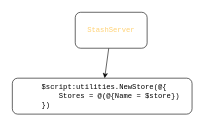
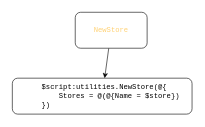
  <mxCell id="0" />
  <mxCell id="1" parent="0" />
  <mxCell id="2" value="" style="edgeStyle=none;html=1;" edge="1" parent="1" source="3" target="4"><mxGeometry relative="1" as="geometry" /></mxCell>
- <mxCell id="3" value="&lt;div style=&quot;font-family: &amp;quot;FiraCode Nerd Font&amp;quot;, Menlo, Monaco, &amp;quot;Courier New&amp;quot;, monospace; font-weight: normal; font-size: 12px; line-height: 18px; white-space: pre;&quot;&gt;&lt;div style=&quot;&quot;&gt;&lt;span&gt;&lt;font style=&quot;color: light-dark(rgb(255, 209, 115), rgb(255, 0, 255));&quot;&gt;StashServer&lt;/font&gt;&lt;/span&gt;&lt;/div&gt;&lt;/div&gt;" style="rounded=1;whiteSpace=wrap;html=1;" vertex="1" parent="1"><mxGeometry x="125" y="20" width="120" height="60" as="geometry" /></mxCell>
+ <mxCell id="3" value="&lt;div style=&quot;font-family: &amp;quot;FiraCode Nerd Font&amp;quot;, Menlo, Monaco, &amp;quot;Courier New&amp;quot;, monospace; font-weight: normal; font-size: 12px; line-height: 18px; white-space: pre;&quot;&gt;&lt;div style=&quot;&quot;&gt;&lt;span&gt;&lt;font style=&quot;color: light-dark(rgb(255, 209, 115), rgb(255, 0, 255));&quot;&gt;NewStore&lt;/font&gt;&lt;/span&gt;&lt;/div&gt;&lt;/div&gt;" style="rounded=1;whiteSpace=wrap;html=1;" vertex="1" parent="1"><mxGeometry x="125" y="20" width="120" height="60" as="geometry" /></mxCell>
  <mxCell id="4" value="&lt;div style=&quot;font-family: &amp;quot;FiraCode Nerd Font&amp;quot;, Menlo, Monaco, &amp;quot;Courier New&amp;quot;, monospace; text-align: left; white-space: pre;&quot;&gt;&lt;font style=&quot;color: light-dark(rgb(0, 0, 0), rgb(255, 0, 255));&quot;&gt;&lt;span&gt;    $&lt;/span&gt;&lt;span&gt;script&lt;/span&gt;&lt;span&gt;:utilities.NewStore(&lt;/span&gt;&lt;span&gt;@&lt;/span&gt;&lt;span&gt;{&lt;/span&gt;&lt;/font&gt;&lt;/div&gt;&lt;div style=&quot;font-family: &amp;quot;FiraCode Nerd Font&amp;quot;, Menlo, Monaco, &amp;quot;Courier New&amp;quot;, monospace; text-align: left; white-space: pre;&quot;&gt;&lt;font style=&quot;color: light-dark(rgb(0, 0, 0), rgb(255, 0, 255));&quot;&gt;&lt;span&gt;        Stores &lt;/span&gt;&lt;span&gt;=&lt;/span&gt;&lt;span&gt; &lt;/span&gt;&lt;span&gt;@&lt;/span&gt;&lt;span&gt;(&lt;/span&gt;&lt;span&gt;@&lt;/span&gt;&lt;span&gt;{Name &lt;/span&gt;&lt;span&gt;=&lt;/span&gt;&lt;span&gt; $store})&lt;/span&gt;&lt;/font&gt;&lt;/div&gt;&lt;div style=&quot;font-family: &amp;quot;FiraCode Nerd Font&amp;quot;, Menlo, Monaco, &amp;quot;Courier New&amp;quot;, monospace; text-align: left; white-space: pre;&quot;&gt;&lt;span&gt;&lt;font style=&quot;color: light-dark(rgb(0, 0, 0), rgb(255, 0, 255));&quot;&gt;    })&lt;/font&gt;&lt;/span&gt;&lt;/div&gt;" style="rounded=1;whiteSpace=wrap;html=1;" vertex="1" parent="1"><mxGeometry x="20" y="130" width="300" height="60" as="geometry" /></mxCell>
